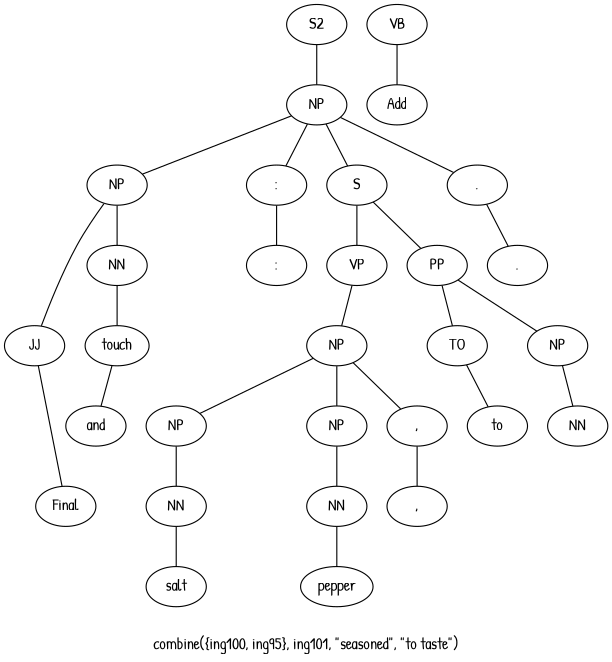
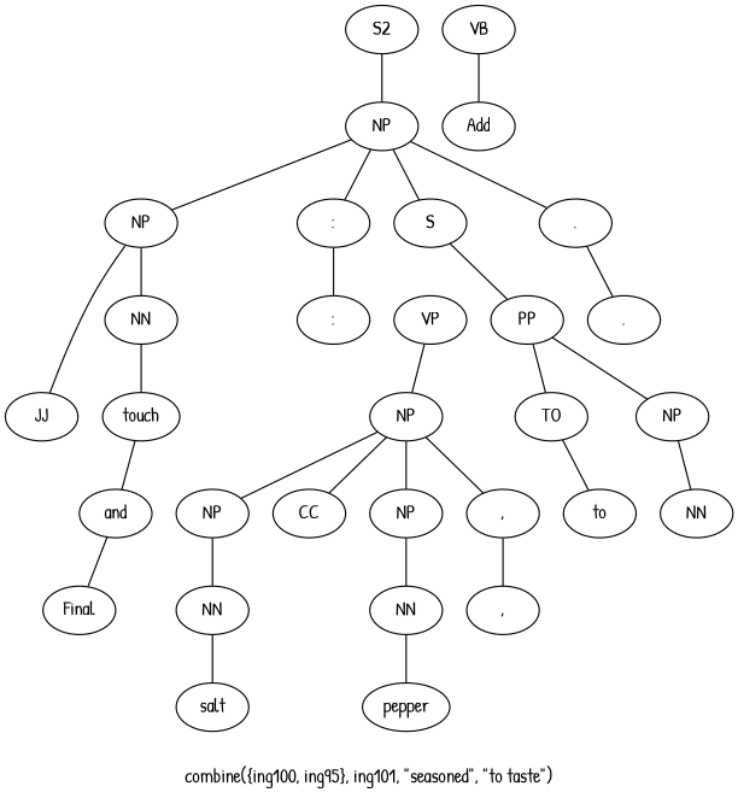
  graph {
    fontname="Patrick Hand"
    label="combine({ing100, ing95}, ing101, \"seasoned\", \"to taste\")"
    node [fontname="Patrick Hand"]
    edge [fontname="Patrick Hand"]
    n1 [label=S2]
    n2 [label=NP]
    n3 [label=NP]
    n4 [label=":"]
    n5 [label=S]
    n6 [label="."]
    n7 [label=JJ]
    n8 [label=NN]
    n9 [label=":"]
    n10 [label=VP]
    n11 [label=PP]
    n12 [label="."]
    n13 [label=Final]
    n14 [label=touch]
    n15 [label=and]
    n16 [label=NP]
    n17 [label=VB]
    n18 [label=Add]
    n19 [label=NP]
+   n20 [label=CC]
    n21 [label=NP]
    n22 [label=","]
    n23 [label=TO]
    n24 [label=NP]
    n25 [label=NN]
    n26 [label=NN]
    n27 [label=","]
    n28 [label=salt]
    n29 [label=pepper]
    n30 [label=to]
    n31 [label=NN]
    n1 -- n2
    n2 -- n3
    n2 -- n4
    n2 -- n5
    n2 -- n6
    n3 -- n7
    n3 -- n8
    n4 -- n9
-   n5 -- n10
    n5 -- n11
    n6 -- n12
-   n7 -- n13
+   n15 -- n13
    n8 -- n14
    n10 -- n16
    n11 -- n23
    n11 -- n24
    n14 -- n15
    n16 -- n19
+   n16 -- n20
    n16 -- n21
    n16 -- n22
    n17 -- n18
    n19 -- n25
    n21 -- n26
    n22 -- n27
    n23 -- n30
    n24 -- n31
    n25 -- n28
    n26 -- n29
  }
